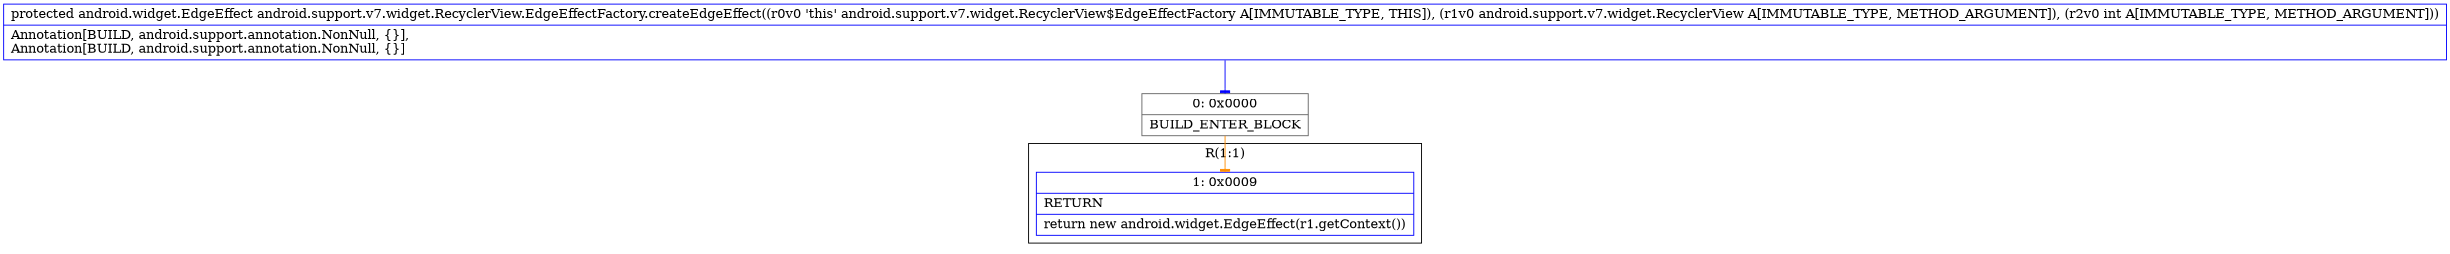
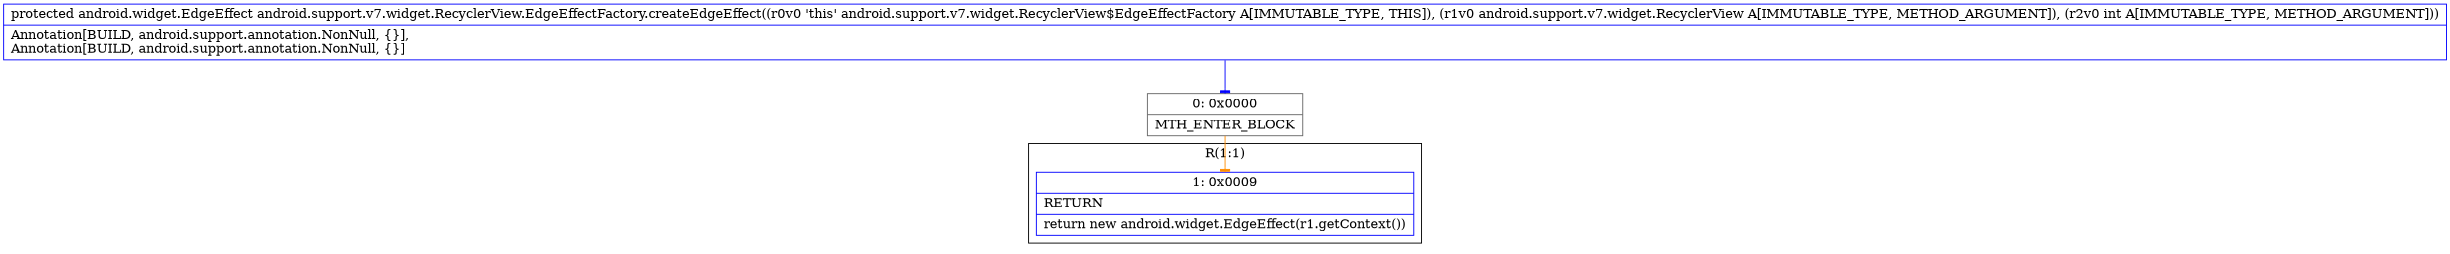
  digraph {
    node [color=blue shape=record]
    edge [arrowhead=tee]
    n1 [label="{1\:\ 0x0009|RETURN\l|return new android.widget.EdgeEffect(r1.getContext())\l}"]
-   n2 [color=gray40 label="{0\:\ 0x0000|BUILD_ENTER_BLOCK\l}"]
+   n2 [color=gray40 label="{0\:\ 0x0000|MTH_ENTER_BLOCK\l}"]
    n3 [label="{protected android.widget.EdgeEffect android.support.v7.widget.RecyclerView.EdgeEffectFactory.createEdgeEffect((r0v0 'this' android.support.v7.widget.RecyclerView$EdgeEffectFactory A[IMMUTABLE_TYPE, THIS]), (r1v0 android.support.v7.widget.RecyclerView A[IMMUTABLE_TYPE, METHOD_ARGUMENT]), (r2v0 int A[IMMUTABLE_TYPE, METHOD_ARGUMENT]))  | Annotation[BUILD, android.support.annotation.NonNull, \{\}], \lAnnotation[BUILD, android.support.annotation.NonNull, \{\}]\l}"]
    subgraph cluster_1 {
      label="R(1:1)"
      n1
    }
    n2 -> n1 [color=darkorange]
    n3 -> n2 [color=blue]
  }
